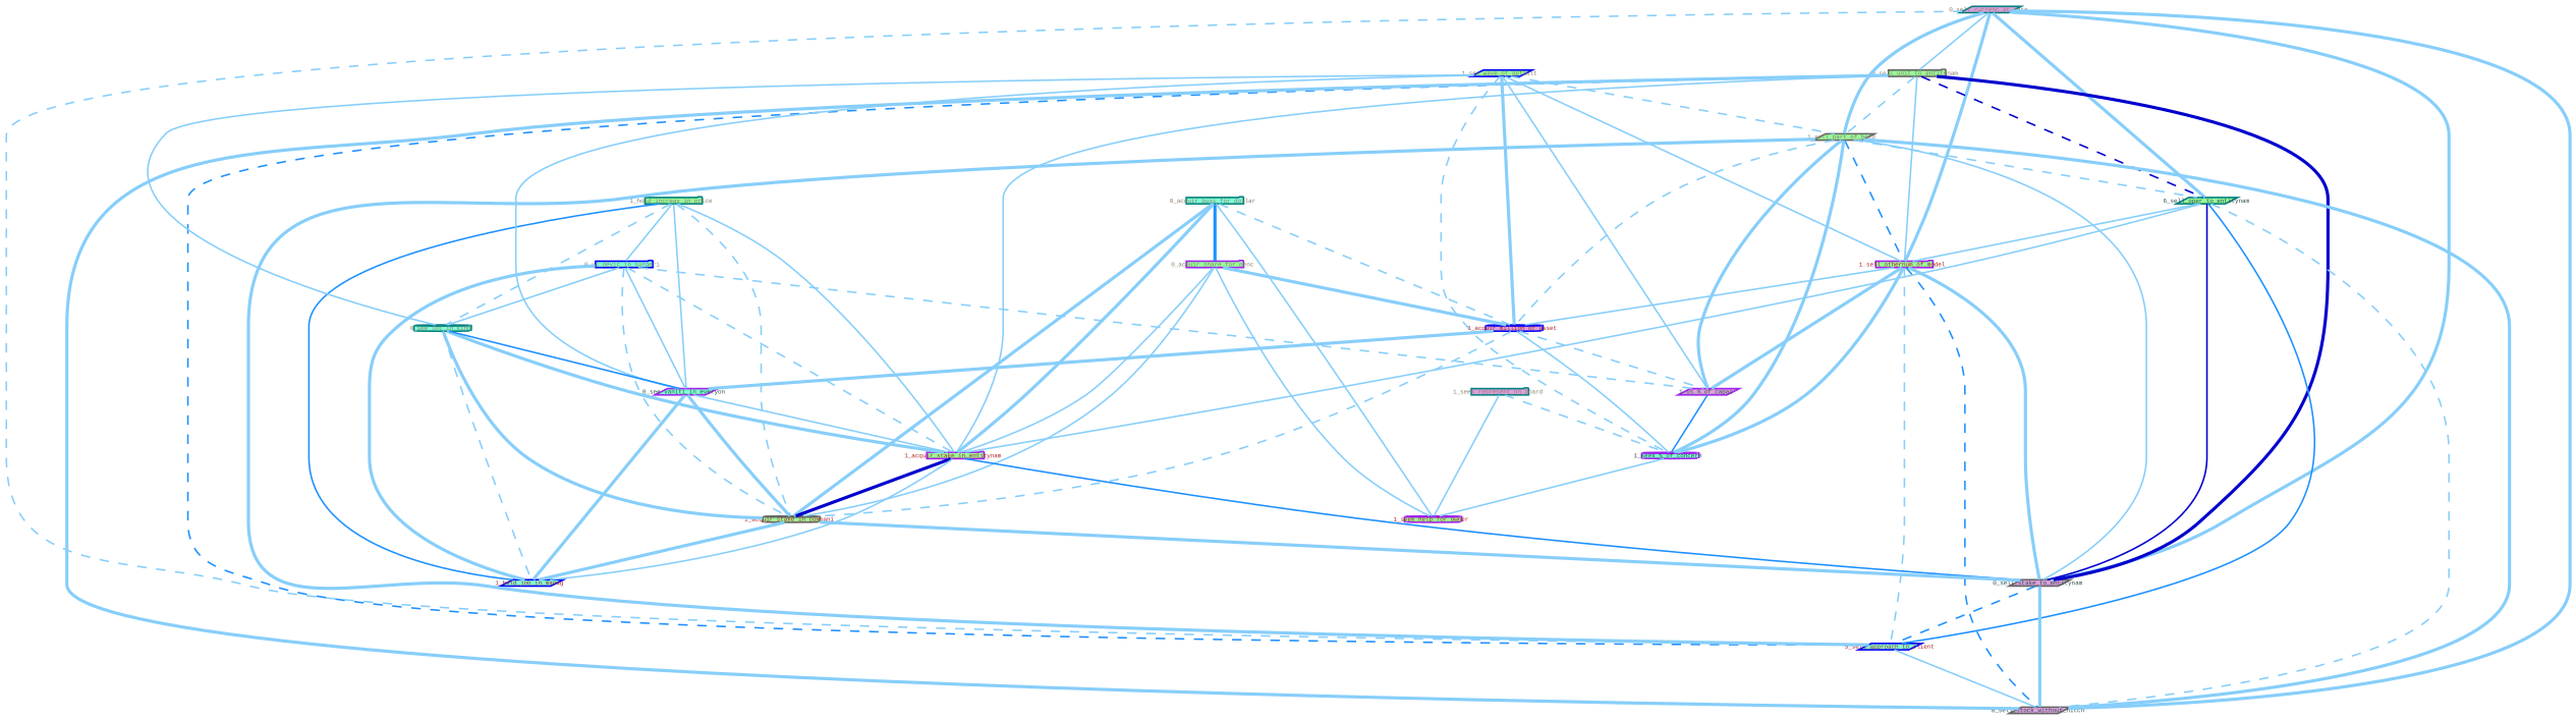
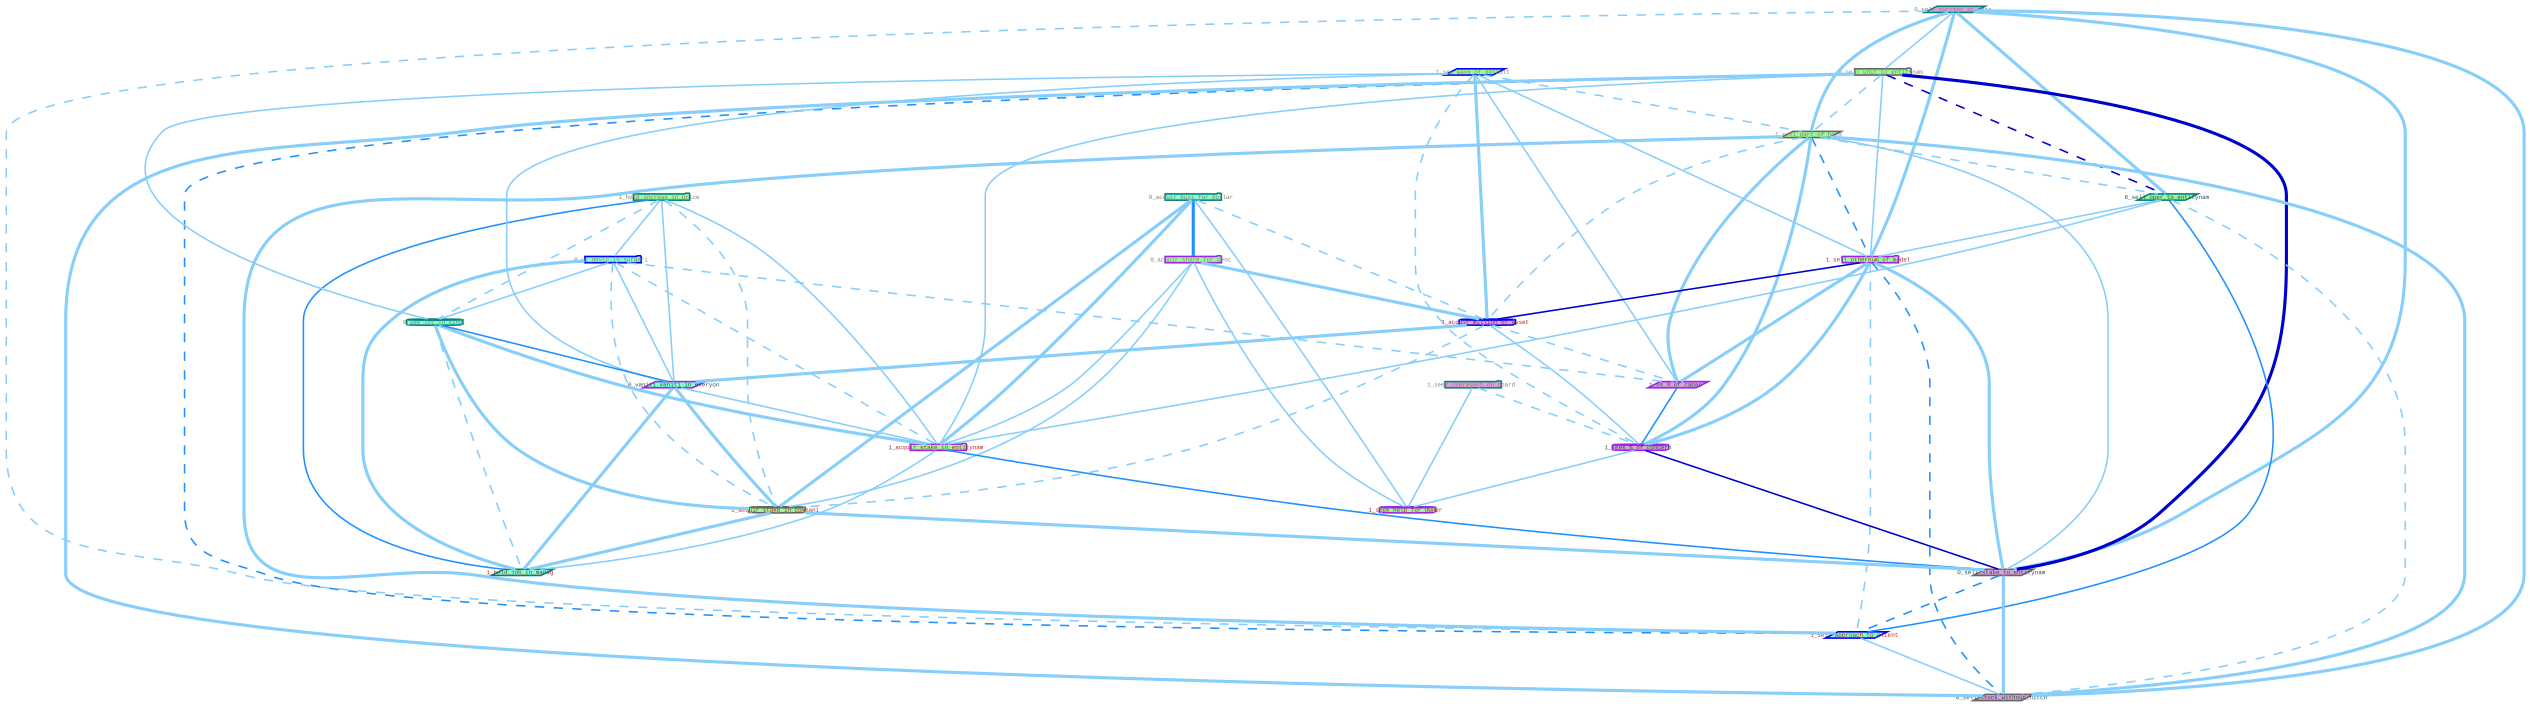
  graph {
    fontname="Liberation Mono"
    node [color=teal fillcolor=palegreen fixedsize=true fontcolor="#8b7d6b" fontname="Liberation Mono" fontsize=4 shape=parallelogram style=filled]
    edge [color="#87cefa" fontname="Liberation Mono" style=solid w=1]
    "1_hold_increas_in_price " [height=.06 shape=folder width=.5]
    "0_sell_currenc_at_rate " [fillcolor=plum height=.06 width=.5]
    "0_acquir_busi_for_dollar " [fillcolor=aquamarine height=.06 shape=folder width=.5]
    "1_seek_represent_on_board " [fillcolor=plum height=.06 shape=folder width=.5]
    "0_sell_unit_to_entitynam " [color=gray40 height=.06 shape=folder width=.5]
    "1_see_wave_of_default " [color=blue height=.06 width=.5]
    "0_us_devic_in_surgeri " [color=blue fillcolor=aquamarine height=.06 shape=folder width=.5]
    "0_acquir_share_for_penc " [color=purple height=.06 shape=folder width=.5]
    "1_sell_part_of_hold " [color=gray40 height=.06 width=.5]
    "0_see_lot_in_kind " [fillcolor=aquamarine height=.06 shape=cylinder width=.5]
    "1_sell_othernum_of_model " [color=purple fontcolor="#b22222" height=.06 shape=folder width=.5]
    "1_acquir_million_of_asset " [color=blue fillcolor=plum fontcolor="#b22222" height=.06 shape=cylinder width=.5]
    "1_acquir_stake_in_entitynam " [color=purple fontcolor="#b22222" height=.06 shape=folder width=.5]
    "1_acquir_stake_in_compani " [color=gray40 fontcolor="#b22222" height=.06 shape=cylinder width=.5]
-   "1_sell_approach_to_client " [color=blue fillcolor=aquamarine fontcolor="#b22222" height=.06 width=.5 label="5_sell_approach_to_client"]
-   "1_hold_job_in_manag " [color=blue fillcolor=aquamarine fontcolor="#b22222" height=.06 width=.5]
+   "1_sell_approach_to_client " [color=blue fillcolor=aquamarine fontcolor="#b22222" height=.06 width=.5]
+   "1_hold_job_in_manag " [fillcolor=aquamarine fontcolor="#b22222" height=.06 width=.5]
    "1_seek_help_for_owner " [color=purple fontcolor="#b22222" height=.06 shape=cylinder width=.5]
-   "0_see_vaniti_in_everyon " [color=purple fillcolor=aquamarine fontcolor="#2f4f4f" height=.06 width=.5]
+   "0_see_vaniti_in_everyon " [color=purple fillcolor=aquamarine fontcolor="#2f4f4f" height=.06 width=.5 label="0_vaniti_vaniti_in_everyon"]
    n19 [fontcolor="#2f4f4f" height=.06 label="6_sell_oper_to_entitynam" width=.5]
    "0_sell_stake_to_entitynam " [color=gray40 fillcolor=plum fontcolor="#2f4f4f" height=.06 width=.5]
    "0_sell_stock_without_hitch " [color=gray40 fillcolor=plum fontcolor="#2f4f4f" height=.06 width=.5]
-   "1_seek_%_of_concern " [color=purple fillcolor=aquamarine fontcolor="#2f4f4f" height=.06 shape=cylinder width=.5]
+   "1_seek_%_of_concern " [color=purple fillcolor=plum fontcolor="#2f4f4f" height=.06 shape=cylinder width=.5]
    "1_us_%_of_capac " [color=purple fillcolor=plum fontcolor="#2f4f4f" height=.06 width=.5]
    subgraph sub_1 {
      "1_hold_increas_in_price "
      "0_sell_currenc_at_rate "
      "0_acquir_busi_for_dollar "
      "1_seek_represent_on_board "
      "0_sell_unit_to_entitynam "
      "1_see_wave_of_default "
      "0_us_devic_in_surgeri "
      "0_acquir_share_for_penc "
      "1_sell_part_of_hold "
      "0_see_lot_in_kind "
    }
    subgraph sub_2 {
      "1_sell_othernum_of_model "
      "1_acquir_million_of_asset "
      "1_acquir_stake_in_entitynam "
      "1_acquir_stake_in_compani "
      "1_sell_approach_to_client "
      "1_hold_job_in_manag "
      "1_seek_help_for_owner "
    }
    "1_hold_increas_in_price " -- "0_us_devic_in_surgeri "
    "1_hold_increas_in_price " -- "0_see_lot_in_kind " [style=dashed]
    "1_hold_increas_in_price " -- "1_acquir_stake_in_entitynam "
    "1_hold_increas_in_price " -- "1_acquir_stake_in_compani " [style=dashed]
    "1_hold_increas_in_price " -- "1_hold_job_in_manag " [color="#1e90ff" w=2]
    "1_hold_increas_in_price " -- "0_see_vaniti_in_everyon "
    "0_sell_currenc_at_rate " -- "0_sell_unit_to_entitynam "
    "0_sell_currenc_at_rate " -- "1_sell_part_of_hold " [style=bold]
    "0_sell_currenc_at_rate " -- "1_sell_othernum_of_model " [style=bold]
    "0_sell_currenc_at_rate " -- "1_sell_approach_to_client " [style=dashed]
    "0_sell_currenc_at_rate " -- n19 [style=bold]
    "0_sell_currenc_at_rate " -- "0_sell_stake_to_entitynam " [style=bold]
    "0_sell_currenc_at_rate " -- "0_sell_stock_without_hitch " [style=bold]
    "0_acquir_busi_for_dollar " -- "0_acquir_share_for_penc " [color="#1e90ff" style=bold w=2]
    "0_acquir_busi_for_dollar " -- "1_acquir_million_of_asset " [style=dashed]
    "0_acquir_busi_for_dollar " -- "1_acquir_stake_in_entitynam " [style=bold]
    "0_acquir_busi_for_dollar " -- "1_acquir_stake_in_compani " [style=bold]
    "0_acquir_busi_for_dollar " -- "1_seek_help_for_owner "
    "1_seek_represent_on_board " -- "1_seek_help_for_owner "
    "1_seek_represent_on_board " -- "1_seek_%_of_concern " [style=dashed]
    "0_sell_unit_to_entitynam " -- "1_sell_part_of_hold " [style=dashed]
    "0_sell_unit_to_entitynam " -- "1_sell_othernum_of_model "
    "0_sell_unit_to_entitynam " -- "1_acquir_stake_in_entitynam "
    "0_sell_unit_to_entitynam " -- "1_sell_approach_to_client " [color="#1e90ff" style=dashed w=2]
    "0_sell_unit_to_entitynam " -- n19 [color="#0000cd" style=dashed w=3]
    "0_sell_unit_to_entitynam " -- "0_sell_stake_to_entitynam " [color="#0000cd" style=bold w=3]
    "0_sell_unit_to_entitynam " -- "0_sell_stock_without_hitch " [style=bold]
    "1_see_wave_of_default " -- "1_sell_part_of_hold " [style=dashed]
    "1_see_wave_of_default " -- "0_see_lot_in_kind "
    "1_see_wave_of_default " -- "1_sell_othernum_of_model "
    "1_see_wave_of_default " -- "1_acquir_million_of_asset " [style=bold]
    "1_see_wave_of_default " -- "0_see_vaniti_in_everyon "
    "1_see_wave_of_default " -- "1_seek_%_of_concern " [style=dashed]
    "1_see_wave_of_default " -- "1_us_%_of_capac "
    "0_us_devic_in_surgeri " -- "0_see_lot_in_kind "
    "0_us_devic_in_surgeri " -- "1_acquir_stake_in_entitynam " [style=dashed]
    "0_us_devic_in_surgeri " -- "1_acquir_stake_in_compani " [style=dashed]
    "0_us_devic_in_surgeri " -- "1_hold_job_in_manag " [style=bold]
    "0_us_devic_in_surgeri " -- "0_see_vaniti_in_everyon "
    "0_us_devic_in_surgeri " -- "1_us_%_of_capac " [style=dashed]
    "0_acquir_share_for_penc " -- "1_acquir_million_of_asset " [style=bold]
    "0_acquir_share_for_penc " -- "1_acquir_stake_in_entitynam "
    "0_acquir_share_for_penc " -- "1_acquir_stake_in_compani "
    "0_acquir_share_for_penc " -- "1_seek_help_for_owner "
    "1_sell_part_of_hold " -- "1_sell_othernum_of_model " [color="#1e90ff" style=dashed w=2]
    "1_sell_part_of_hold " -- "1_acquir_million_of_asset " [style=dashed]
    "1_sell_part_of_hold " -- "1_sell_approach_to_client " [style=bold]
    "1_sell_part_of_hold " -- n19 [style=dashed]
    "1_sell_part_of_hold " -- "0_sell_stake_to_entitynam "
    "1_sell_part_of_hold " -- "0_sell_stock_without_hitch " [style=bold]
    "1_sell_part_of_hold " -- "1_seek_%_of_concern " [style=bold]
    "1_sell_part_of_hold " -- "1_us_%_of_capac " [style=bold]
    "0_see_lot_in_kind " -- "1_acquir_stake_in_entitynam " [style=bold]
    "0_see_lot_in_kind " -- "1_acquir_stake_in_compani " [style=bold]
    "0_see_lot_in_kind " -- "1_hold_job_in_manag " [style=dashed]
    "0_see_lot_in_kind " -- "0_see_vaniti_in_everyon " [color="#1e90ff" w=2]
-   "1_sell_othernum_of_model " -- "1_acquir_million_of_asset "
+   "1_sell_othernum_of_model " -- "1_acquir_million_of_asset " [color="#0000cd"]
    "1_sell_othernum_of_model " -- "1_sell_approach_to_client " [style=dashed]
    "1_sell_othernum_of_model " -- "0_sell_stake_to_entitynam " [style=bold]
    "1_sell_othernum_of_model " -- "0_sell_stock_without_hitch " [color="#1e90ff" style=dashed]
    "1_sell_othernum_of_model " -- "1_seek_%_of_concern " [style=bold]
    "1_sell_othernum_of_model " -- "1_us_%_of_capac " [style=bold]
    "1_acquir_million_of_asset " -- "1_acquir_stake_in_compani " [style=dashed]
    "1_acquir_million_of_asset " -- "0_see_vaniti_in_everyon " [style=bold]
    "1_acquir_million_of_asset " -- "1_seek_%_of_concern "
    "1_acquir_million_of_asset " -- "1_us_%_of_capac " [style=dashed]
-   "1_acquir_stake_in_entitynam " -- "1_acquir_stake_in_compani " [color="#0000cd" style=bold w=3]
    "1_acquir_stake_in_entitynam " -- "1_hold_job_in_manag "
    "1_acquir_stake_in_entitynam " -- "0_sell_stake_to_entitynam " [color="#1e90ff" w=2]
    "1_acquir_stake_in_compani " -- "1_hold_job_in_manag " [style=bold]
    "1_acquir_stake_in_compani " -- "0_sell_stake_to_entitynam " [style=bold]
    "1_sell_approach_to_client " -- "0_sell_stock_without_hitch "
    "0_see_vaniti_in_everyon " -- "1_acquir_stake_in_entitynam "
    "0_see_vaniti_in_everyon " -- "1_acquir_stake_in_compani " [style=bold]
    "0_see_vaniti_in_everyon " -- "1_hold_job_in_manag " [style=bold]
    n19 -- "1_sell_othernum_of_model "
    n19 -- "1_acquir_stake_in_entitynam "
    n19 -- "1_sell_approach_to_client " [color="#1e90ff" w=2]
-   n19 -- "0_sell_stake_to_entitynam " [color="#0000cd" w=3]
+   "1_seek_%_of_concern " -- "0_sell_stake_to_entitynam " [color="#0000cd" w=3]
    n19 -- "0_sell_stock_without_hitch " [style=dashed]
    "0_sell_stake_to_entitynam " -- "1_sell_approach_to_client " [color="#1e90ff" style=dashed w=2]
    "0_sell_stake_to_entitynam " -- "0_sell_stock_without_hitch " [style=bold]
    "1_seek_%_of_concern " -- "1_seek_help_for_owner "
    "1_us_%_of_capac " -- "1_seek_%_of_concern " [color="#1e90ff" w=2]
  }
